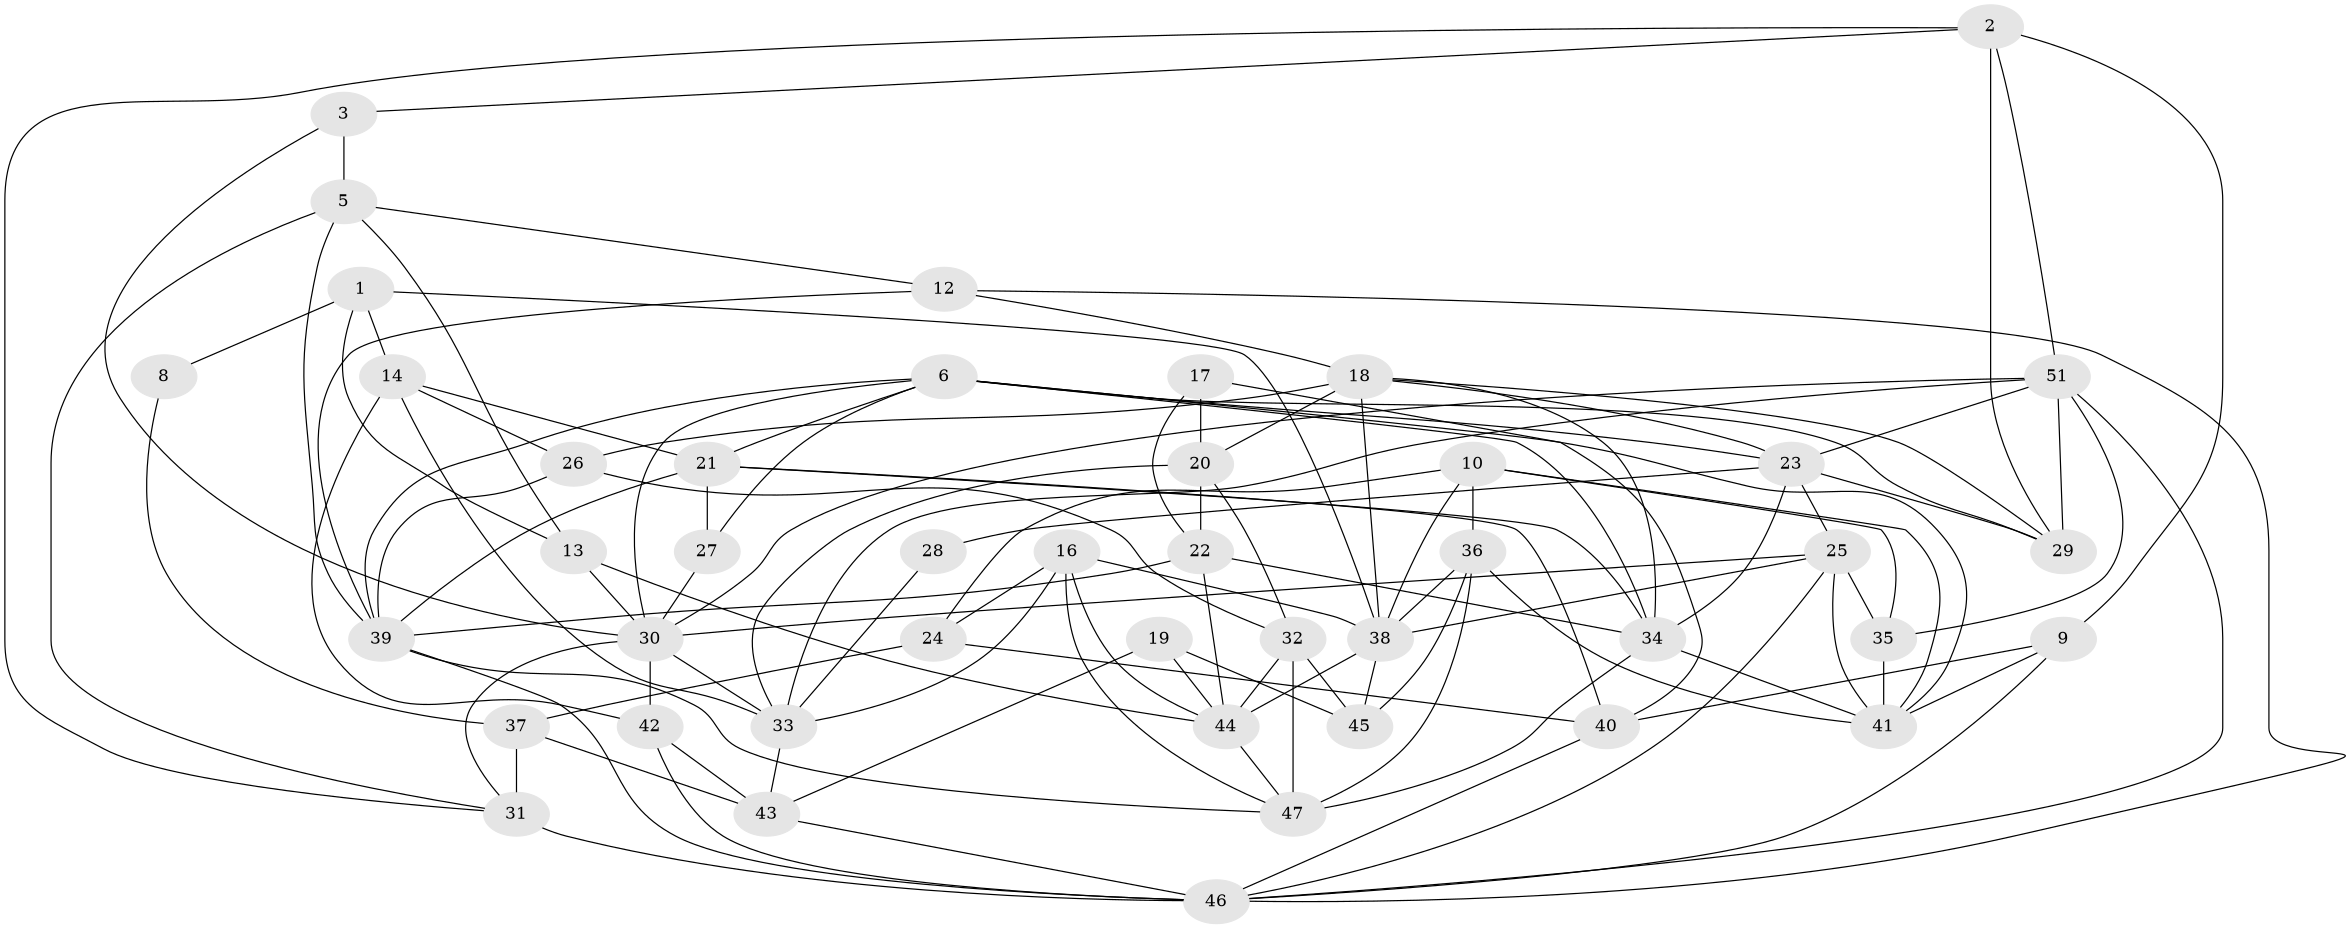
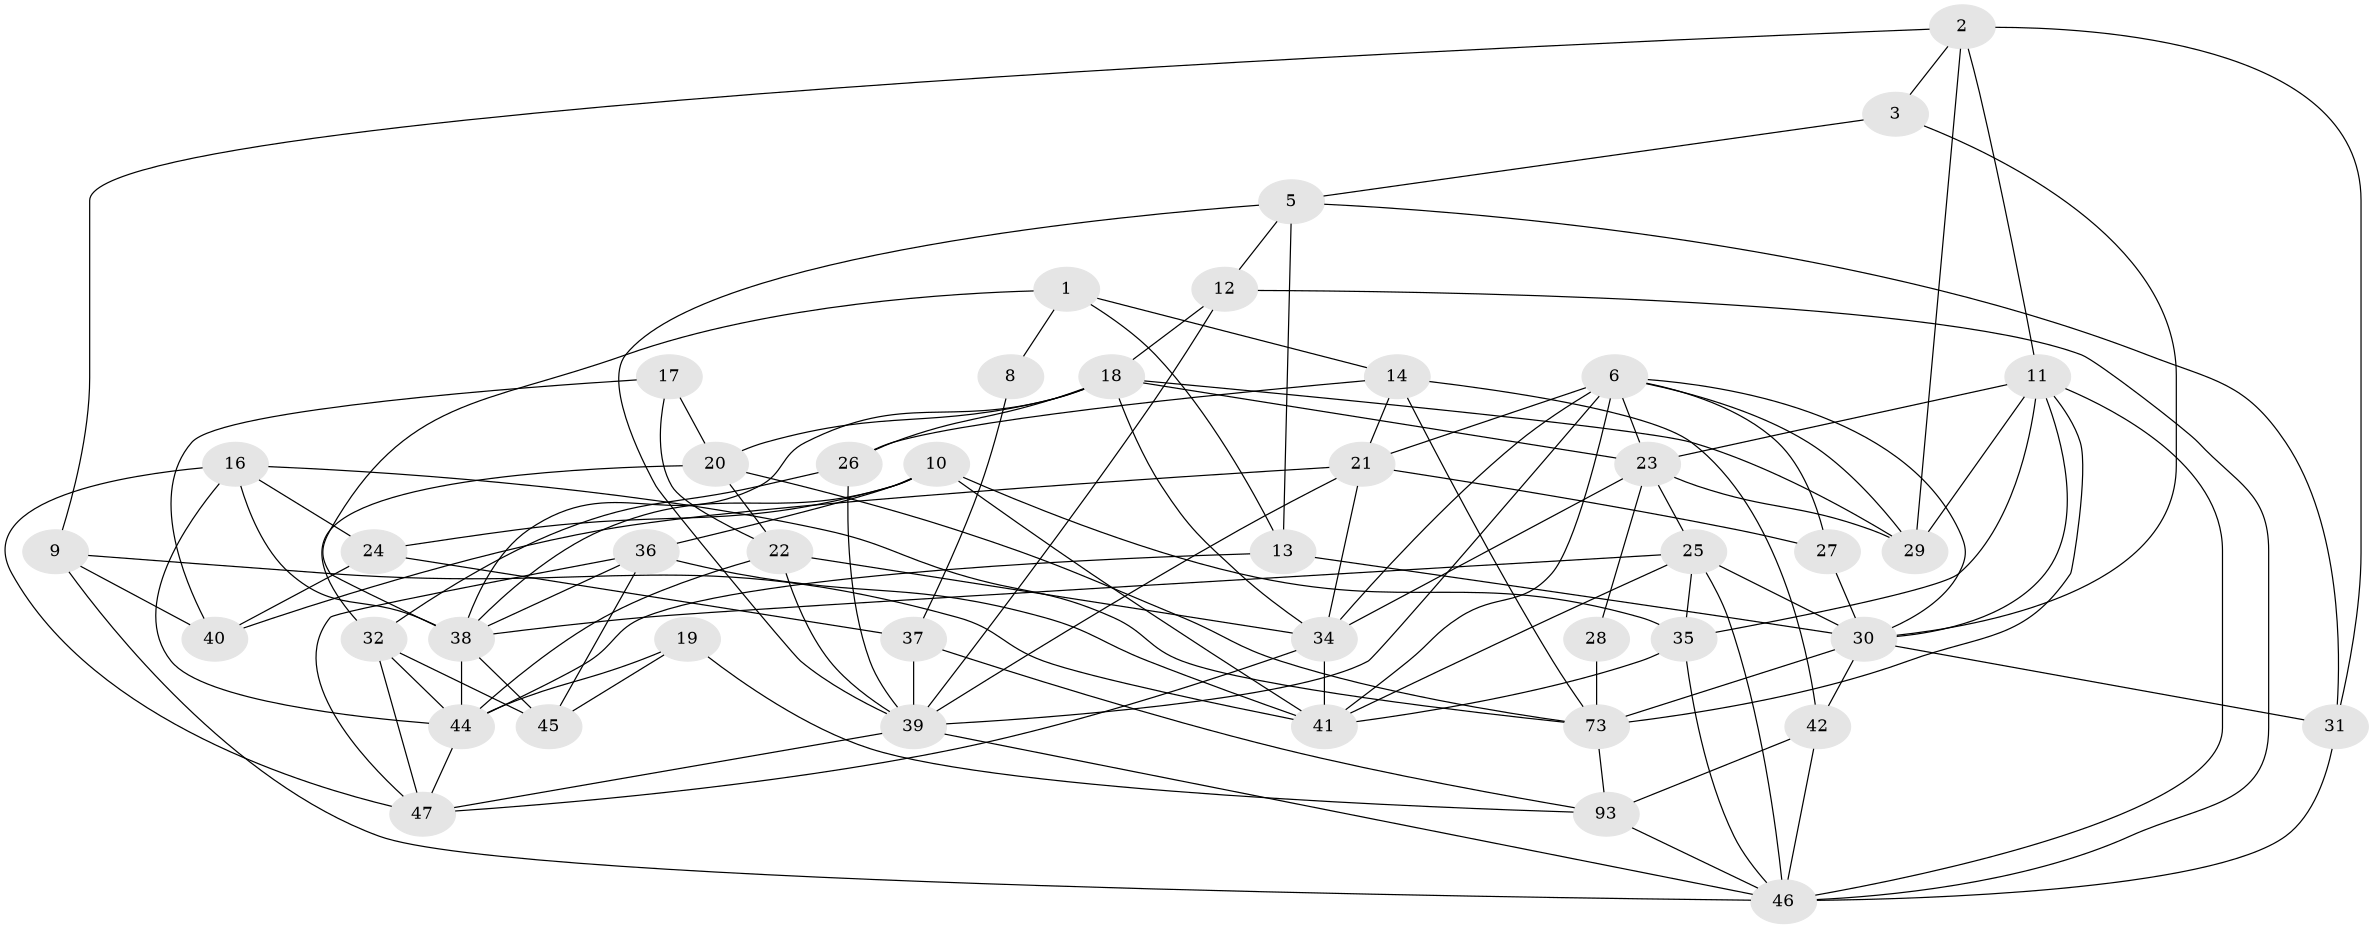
  graph {
    node [color=gray90 style=filled]
    edge [weight=1.0]
    1
    8
    13
    14
    38
    37
    30
    44
    21
-   33
+   33 [label=73]
    26
    42
    45
    2
    3
    9
-   11 [label=51]
+   11
    29
    31
    5
    41
    40
    46
    23
    35
    12
    39
    17
    22
    20
-   43
+   43 [label=93]
    18
    47
    6
    27
    34
    28
    25
    10
    24
    36
    32
    16
    19
    1 -- 8
    1 -- 13
    1 -- 14
    1 -- 38
    8 -- 37
    13 -- 30
    13 -- 44 [weight=2.0]
    14 -- 21
    14 -- 33
    14 -- 26
    14 -- 42 [weight=2.0]
    38 -- 44
    38 -- 45
-   37 -- 31 [weight=2.0]
+   37 -- 39 [weight=2.0]
    37 -- 43
    30 -- 33
    30 -- 42
    30 -- 31
    44 -- 47
    21 -- 40
    21 -- 39
    21 -- 27
    21 -- 34
    33 -- 43
    26 -- 39
    26 -- 32
    42 -- 46
    42 -- 43 [weight=2.0]
    2 -- 3
    2 -- 9
    2 -- 11
    2 -- 29
    2 -- 31
    3 -- 30
    3 -- 5
    9 -- 41
    9 -- 40
    9 -- 46
    11 -- 30
    11 -- 33
    11 -- 29
    11 -- 46
    11 -- 23
    11 -- 35
    31 -- 46 [weight=2.0]
    5 -- 13
    5 -- 31
    5 -- 12
    5 -- 39
-   40 -- 46
+   35 -- 46
    23 -- 29
    23 -- 34
    23 -- 28
    23 -- 25
    35 -- 41
    12 -- 46
    12 -- 39
    12 -- 18
    39 -- 46
    39 -- 47
    17 -- 40
    17 -- 22
    17 -- 20
    22 -- 44 [weight=2.0]
    22 -- 39
    22 -- 34
    20 -- 33
    20 -- 22
    20 -- 32
    43 -- 46
    18 -- 38
    18 -- 26
    18 -- 29
    18 -- 23
    18 -- 20
    18 -- 34
    6 -- 30
    6 -- 21
    6 -- 29
    6 -- 41
    6 -- 23
    6 -- 39
    6 -- 27
    6 -- 34
    27 -- 30
    34 -- 41
    34 -- 47 [weight=2.0]
    28 -- 33
    25 -- 38
    25 -- 30
    25 -- 41
    25 -- 46
    25 -- 35
    10 -- 38
    10 -- 41
    10 -- 35
    10 -- 24
    10 -- 36
    24 -- 37
    24 -- 40
    36 -- 38
    36 -- 45
    36 -- 41
    36 -- 47
    32 -- 44 [weight=2.0]
    32 -- 45 [weight=2.0]
    32 -- 47 [weight=2.0]
    16 -- 38
    16 -- 44
    16 -- 33
    16 -- 47
    16 -- 24
    19 -- 44
    19 -- 45
    19 -- 43
  }
